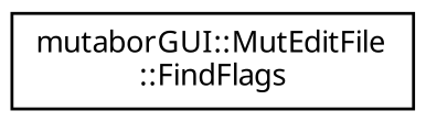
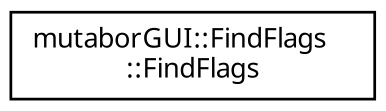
  digraph {
    rankdir=LR
-   n1 [color=black fillcolor=white fontname=Sans fontsize=10 height=0.2 label="mutaborGUI::MutEditFile\l::FindFlags" shape=record style=filled width=0.4]
+   n1 [color=black fillcolor=white fontname=Sans fontsize=10 height=0.2 label="mutaborGUI::FindFlags\l::FindFlags" shape=record style=filled width=0.4]
  }
